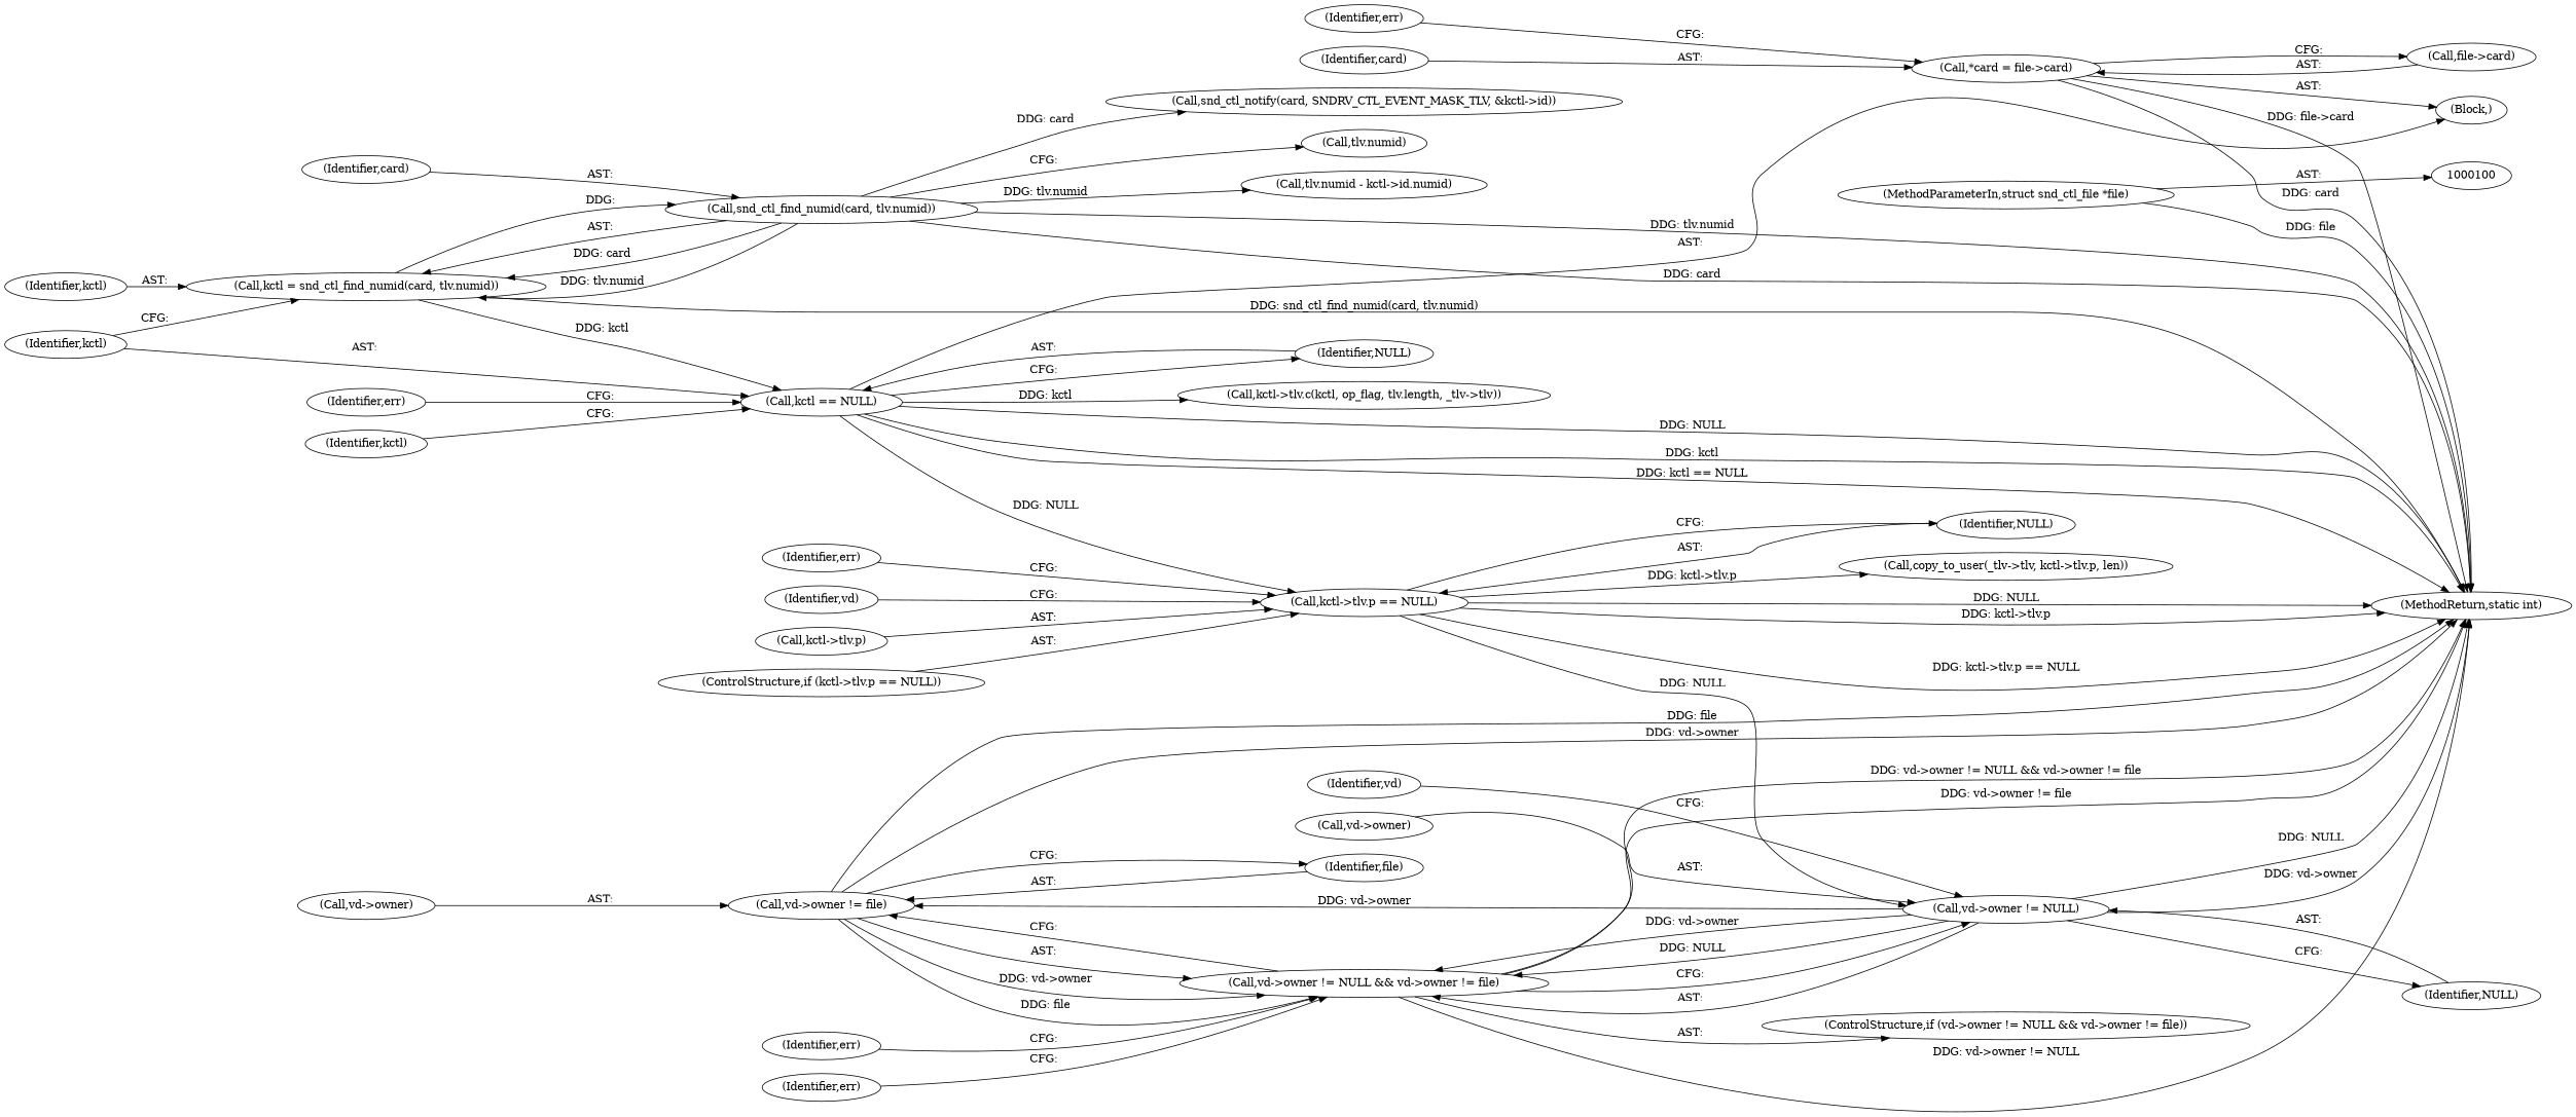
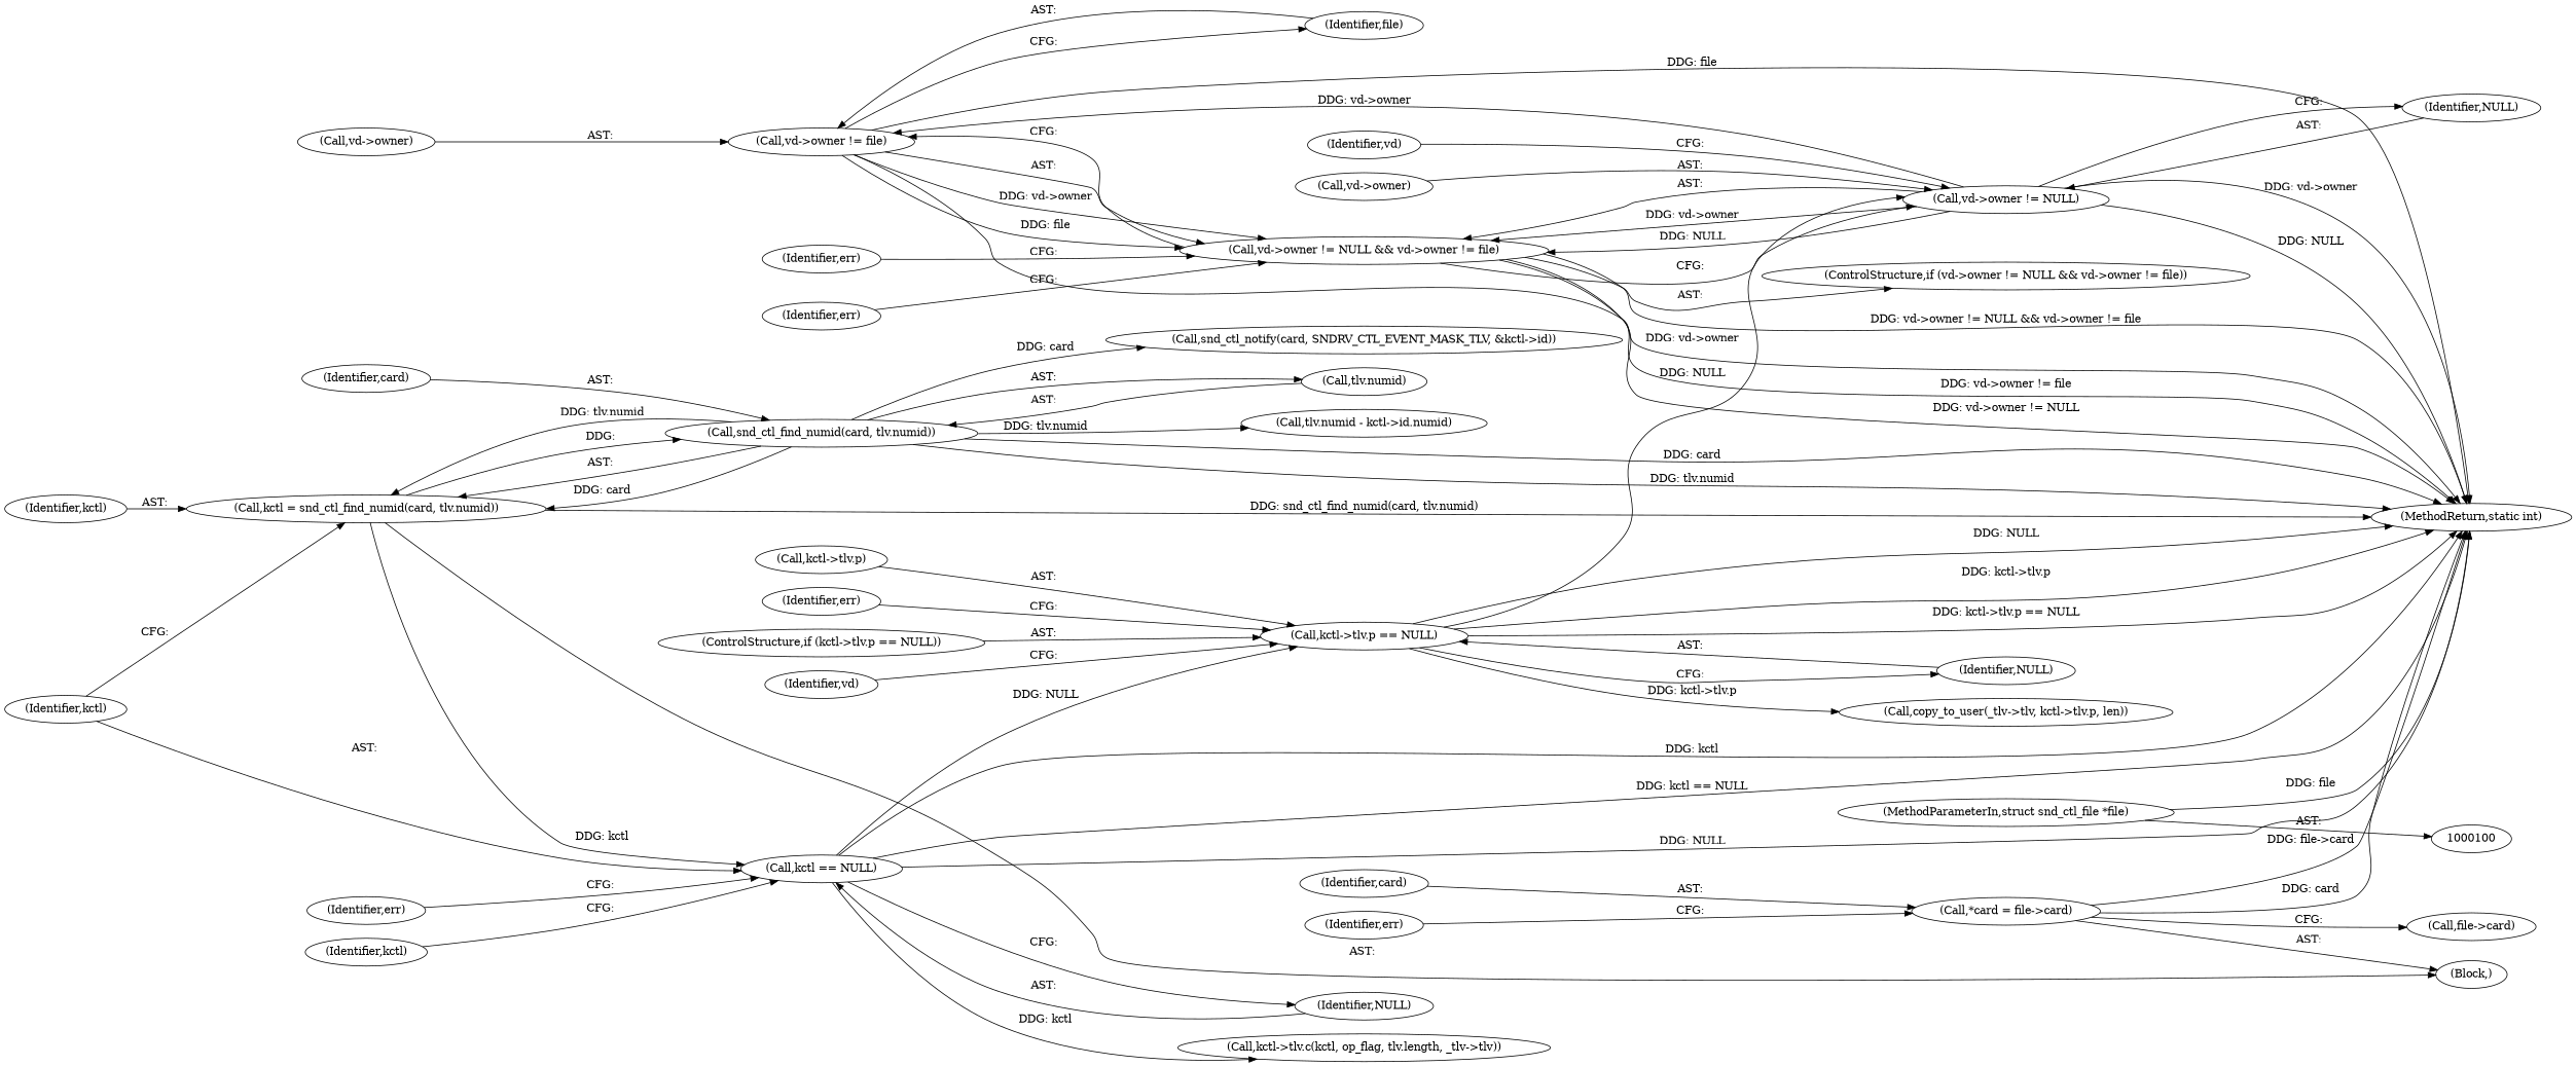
  digraph {
    rankdir=LR
    n1 [label="(Call,vd->owner != file)"]
    n2 [label="(Call,vd->owner != NULL && vd->owner != file)"]
    n3 [label="(MethodReturn,static int)"]
    n4 [label="(Identifier,file)"]
    n5 [label="(Call,vd->owner != NULL)"]
    n6 [label="(ControlStructure,if (vd->owner != NULL && vd->owner != file))"]
    n7 [label="(Identifier,NULL)"]
    n8 [label="(Call,kctl->tlv.p == NULL)"]
    n9 [label="(Identifier,NULL)"]
    n10 [label="(Call,copy_to_user(_tlv->tlv, kctl->tlv.p, len))"]
    n11 [label="(ControlStructure,if (kctl->tlv.p == NULL))"]
    n12 [label="(Call,kctl == NULL)"]
    n13 [label="(Identifier,NULL)"]
    n14 [label="(Call,kctl->tlv.c(kctl, op_flag, tlv.length, _tlv->tlv))"]
    n15 [label="(Call,kctl = snd_ctl_find_numid(card, tlv.numid))"]
    n16 [label="(Call,snd_ctl_find_numid(card, tlv.numid))"]
    n17 [label="(Block,)"]
    n18 [label="(Call,snd_ctl_notify(card, SNDRV_CTL_EVENT_MASK_TLV, &kctl->id))"]
    n19 [label="(Call,tlv.numid)"]
    n20 [label="(Call,tlv.numid - kctl->id.numid)"]
    n21 [label="(Call,*card = file->card)"]
    n22 [label="(Call,file->card)"]
    n23 [label="(MethodParameterIn,struct snd_ctl_file *file)"]
    1000100
    n25 [label="(Identifier,kctl)"]
    n26 [label="(Identifier,card)"]
    n27 [label="(Identifier,vd)"]
    n28 [label="(Identifier,vd)"]
    n29 [label="(Call,vd->owner)"]
    n30 [label="(Identifier,err)"]
    n31 [label="(Identifier,card)"]
    n32 [label="(Identifier,err)"]
    n33 [label="(Identifier,err)"]
    n34 [label="(Identifier,err)"]
    n35 [label="(Identifier,kctl)"]
    n36 [label="(Call,vd->owner)"]
    n37 [label="(Call,kctl->tlv.p)"]
    n38 [label="(Identifier,err)"]
    n39 [label="(Identifier,kctl)"]
    n1 -> n2 [label="AST: "]
    n1 -> n2 [label="DDG: vd->owner"]
    n1 -> n2 [label="DDG: file"]
    n1 -> n3 [label="DDG: file"]
    n1 -> n3 [label="DDG: vd->owner"]
    n1 -> n4 [label="CFG: "]
    n2 -> n1 [label="CFG: "]
    n2 -> n3 [label="DDG: vd->owner != NULL"]
    n2 -> n3 [label="DDG: vd->owner != NULL && vd->owner != file"]
    n2 -> n3 [label="DDG: vd->owner != file"]
    n2 -> n5 [label="CFG: "]
    n2 -> n6 [label="AST: "]
    n4 -> n1 [label="AST: "]
    n5 -> n1 [label="DDG: vd->owner"]
    n5 -> n2 [label="AST: "]
    n5 -> n2 [label="DDG: vd->owner"]
    n5 -> n2 [label="DDG: NULL"]
    n5 -> n3 [label="DDG: NULL"]
    n5 -> n3 [label="DDG: vd->owner"]
    n5 -> n7 [label="CFG: "]
    n7 -> n5 [label="AST: "]
    n8 -> n3 [label="DDG: kctl->tlv.p == NULL"]
    n8 -> n3 [label="DDG: NULL"]
    n8 -> n3 [label="DDG: kctl->tlv.p"]
    n8 -> n5 [label="DDG: NULL"]
    n8 -> n9 [label="CFG: "]
    n8 -> n10 [label="DDG: kctl->tlv.p"]
    n9 -> n8 [label="AST: "]
    n11 -> n8 [label="AST: "]
    n12 -> n3 [label="DDG: kctl"]
    n12 -> n3 [label="DDG: kctl == NULL"]
    n12 -> n3 [label="DDG: NULL"]
    n12 -> n8 [label="DDG: NULL"]
    n12 -> n13 [label="CFG: "]
    n12 -> n14 [label="DDG: kctl"]
    n13 -> n12 [label="AST: "]
    n15 -> n3 [label="DDG: snd_ctl_find_numid(card, tlv.numid)"]
    n15 -> n12 [label="DDG: kctl"]
    n15 -> n16 [label="DDG: "]
-   n12 -> n17 [label="AST: "]
+   n15 -> n17 [label="AST: "]
    n16 -> n3 [label="DDG: card"]
    n16 -> n3 [label="DDG: tlv.numid"]
    n16 -> n15 [label="AST: "]
    n16 -> n15 [label="DDG: card"]
    n16 -> n15 [label="DDG: tlv.numid"]
    n16 -> n18 [label="DDG: card"]
-   n16 -> n19 [label="CFG: "]
+   n16 -> n19 [label="AST: "]
    n16 -> n20 [label="DDG: tlv.numid"]
+   n19 -> n16 [label="AST: "]
    n21 -> n3 [label="DDG: file->card"]
    n21 -> n3 [label="DDG: card"]
    n21 -> n17 [label="AST: "]
    n21 -> n22 [label="CFG: "]
-   n22 -> n21 [label="AST: "]
    n23 -> n3 [label="DDG: file"]
    n23 -> 1000100 [label="AST: "]
    n25 -> n15 [label="AST: "]
    n26 -> n21 [label="AST: "]
    n27 -> n8 [label="CFG: "]
    n28 -> n5 [label="CFG: "]
    n29 -> n5 [label="AST: "]
    n30 -> n2 [label="CFG: "]
    n31 -> n16 [label="AST: "]
    n32 -> n12 [label="CFG: "]
    n33 -> n21 [label="CFG: "]
    n34 -> n2 [label="CFG: "]
    n35 -> n12 [label="AST: "]
    n35 -> n15 [label="CFG: "]
    n36 -> n1 [label="AST: "]
    n37 -> n8 [label="AST: "]
    n38 -> n8 [label="CFG: "]
    n39 -> n12 [label="CFG: "]
  }
